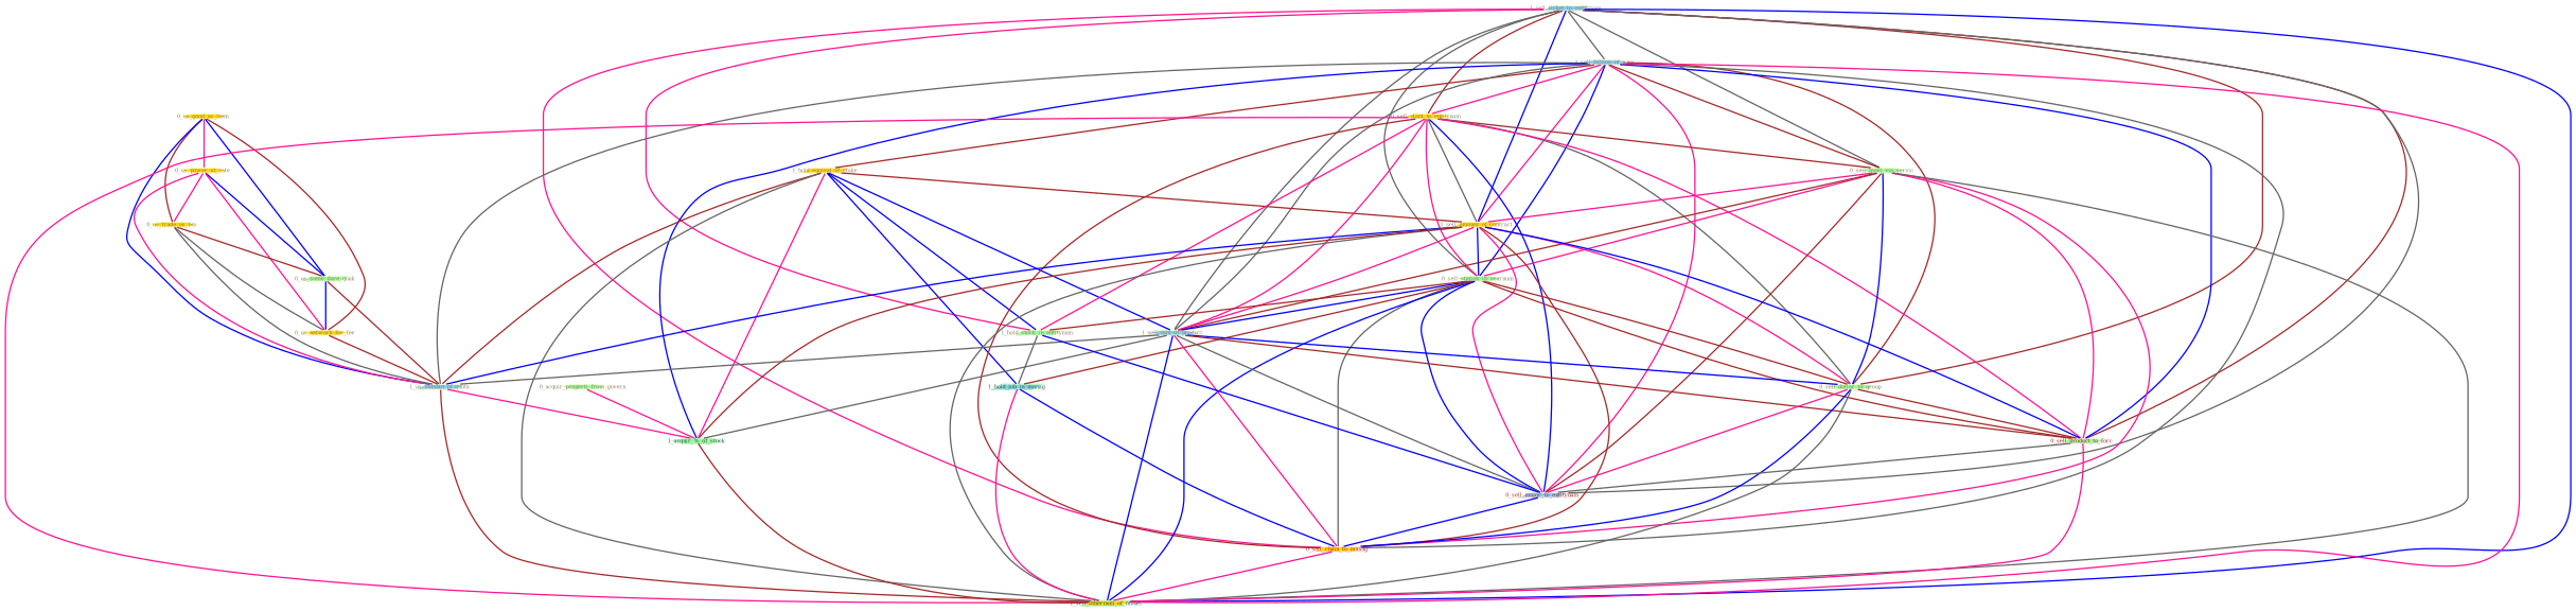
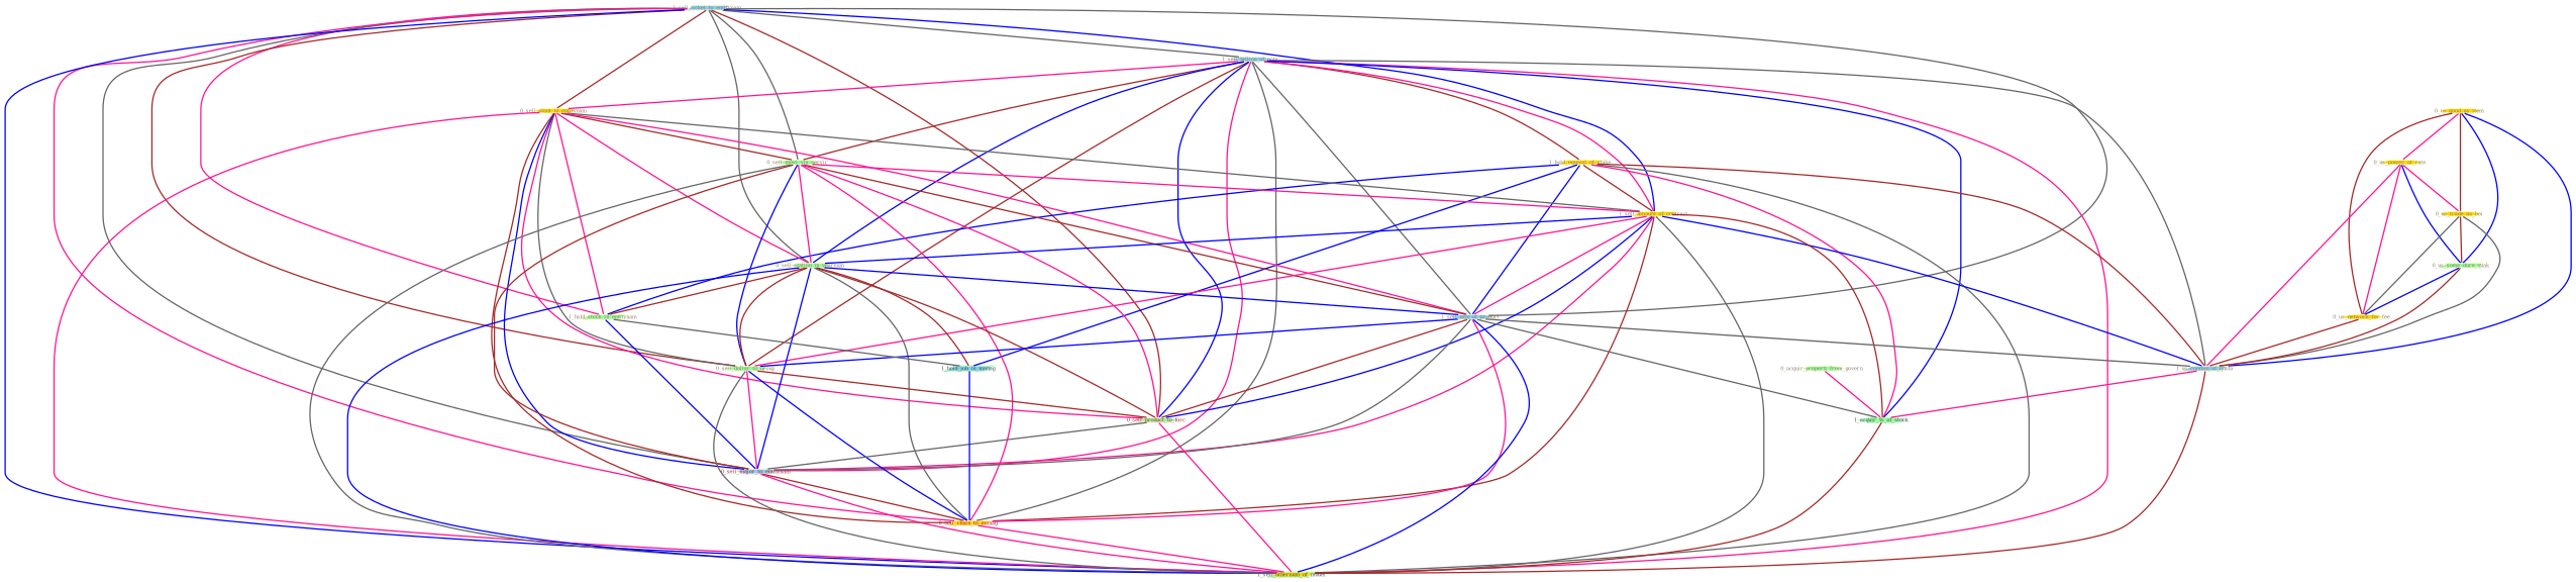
  graph {
    node [color="#ffffe0" fillcolor=gold fixedsize=true fontcolor="#8b7d6b" fontsize=4 shape=hexagon style=filled]
    edge [color=deeppink w=1]
    "0_us_good_as_item " [height=.06 width=.5]
    "1_sell_ticket_to_entitynam " [fillcolor=skyblue height=.06 shape=parallelogram width=.5]
    "0_acquir_properti_from_govern " [fillcolor=palegreen height=.06 width=.5]
    "1_sell_billion_of_note " [fillcolor=skyblue height=.06 width=.5]
    "0_us_power_at_rate " [height=.06 width=.5]
    "1_hold_equival_of_stake " [height=.06 shape=parallelogram width=.5]
    "0_sell_plant_to_entitynam " [height=.06 width=.5]
    "0_sell_movi_via_servic " [fillcolor=palegreen height=.06 width=.5]
    "1_sell_amount_of_contract " [height=.06 shape=parallelogram width=.5]
    "0_us_trade_as_boi " [height=.06 width=.5]
    "0_sell_station_in_yearnum " [fillcolor=palegreen height=.06 width=.5]
    "1_sell_mix_of_product " [fillcolor=skyblue height=.06 width=.5]
    "1_hold_stock_in_entitynam " [fillcolor=palegreen height=.06 shape=parallelogram width=.5]
    "0_sell_dollar_to_group " [fillcolor=palegreen height=.06 width=.5]
    "0_us_some_dure_quak " [fillcolor=palegreen height=.06 shape=parallelogram width=.5]
    "0_us_network_for_fee " [height=.06 width=.5]
    "1_us_combin_of_quota " [fillcolor=skyblue height=.06 shape=parallelogram width=.5]
    "0_sell_product_to_forc " [color="#fff0f5" fillcolor=palegreen fontcolor="#b22222" height=.06 width=.5]
-   "0_sell_major_to_entitynam " [color="#fff0f5" fillcolor=skyblue fontcolor="#b22222" height=.06 shape=parallelogram width=.5]
+   "0_sell_major_to_entitynam " [color="#fff0f5" fillcolor=skyblue fontcolor="#b22222" height=.06 width=.5]
    "0_sell_chain_to_manag " [color="#fff0f5" fontcolor="#b22222" height=.06 shape=parallelogram width=.5]
    "1_sell_othernum_of_model " [color="#BDFCC9" fontcolor="#2f4f4f" height=.06 shape=parallelogram width=.5]
    "1_acquir_%_of_stock " [color="#BDFCC9" fillcolor=palegreen fontcolor="#2f4f4f" height=.06 width=.5]
    "1_hold_job_in_manag " [color="#BDFCC9" fillcolor=skyblue fontcolor="#2f4f4f" height=.06 shape=parallelogram width=.5]
    subgraph sub_1 {
      "0_us_good_as_item "
      "1_sell_ticket_to_entitynam "
      "0_acquir_properti_from_govern "
      "1_sell_billion_of_note "
      "0_us_power_at_rate "
      "1_hold_equival_of_stake "
      "0_sell_plant_to_entitynam "
      "0_sell_movi_via_servic "
      "1_sell_amount_of_contract "
      "0_us_trade_as_boi "
      "0_sell_station_in_yearnum "
      "1_sell_mix_of_product "
      "1_hold_stock_in_entitynam "
      "0_sell_dollar_to_group "
      "0_us_some_dure_quak "
      "0_us_network_for_fee "
      "1_us_combin_of_quota "
    }
    subgraph sub_2 {
      "0_sell_product_to_forc "
      "0_sell_major_to_entitynam "
      "0_sell_chain_to_manag "
    }
    "0_us_good_as_item " -- "0_us_power_at_rate "
    "0_us_good_as_item " -- "0_us_trade_as_boi " [color=brown w=2]
    "0_us_good_as_item " -- "0_us_some_dure_quak " [color=blue]
    "0_us_good_as_item " -- "0_us_network_for_fee " [color=brown]
    "0_us_good_as_item " -- "1_us_combin_of_quota " [color=blue]
    "1_sell_ticket_to_entitynam " -- "1_sell_billion_of_note " [color=gray40]
    "1_sell_ticket_to_entitynam " -- "0_sell_plant_to_entitynam " [color=brown w=3]
    "1_sell_ticket_to_entitynam " -- "0_sell_movi_via_servic " [color=gray40]
    "1_sell_ticket_to_entitynam " -- "1_sell_amount_of_contract " [color=blue]
    "1_sell_ticket_to_entitynam " -- "0_sell_station_in_yearnum " [color=gray40]
    "1_sell_ticket_to_entitynam " -- "1_sell_mix_of_product " [color=gray40]
    "1_sell_ticket_to_entitynam " -- "1_hold_stock_in_entitynam "
    "1_sell_ticket_to_entitynam " -- "0_sell_dollar_to_group " [color=brown w=2]
    "1_sell_ticket_to_entitynam " -- "0_sell_product_to_forc " [color=brown w=2]
    "1_sell_ticket_to_entitynam " -- "0_sell_major_to_entitynam " [color=gray40 w=3]
    "1_sell_ticket_to_entitynam " -- "0_sell_chain_to_manag " [w=2]
    "1_sell_ticket_to_entitynam " -- "1_sell_othernum_of_model " [color=blue]
    "0_acquir_properti_from_govern " -- "1_acquir_%_of_stock "
    "1_sell_billion_of_note " -- "1_hold_equival_of_stake " [color=brown]
    "1_sell_billion_of_note " -- "0_sell_plant_to_entitynam "
    "1_sell_billion_of_note " -- "0_sell_movi_via_servic " [color=brown]
    "1_sell_billion_of_note " -- "1_sell_amount_of_contract " [w=2]
    "1_sell_billion_of_note " -- "0_sell_station_in_yearnum " [color=blue]
    "1_sell_billion_of_note " -- "1_sell_mix_of_product " [color=gray40 w=2]
    "1_sell_billion_of_note " -- "0_sell_dollar_to_group " [color=brown]
    "1_sell_billion_of_note " -- "1_us_combin_of_quota " [color=gray40]
    "1_sell_billion_of_note " -- "0_sell_product_to_forc " [color=blue]
    "1_sell_billion_of_note " -- "0_sell_major_to_entitynam "
    "1_sell_billion_of_note " -- "0_sell_chain_to_manag " [color=gray40]
    "1_sell_billion_of_note " -- "1_sell_othernum_of_model " [w=2]
    "1_sell_billion_of_note " -- "1_acquir_%_of_stock " [color=blue]
    "0_us_power_at_rate " -- "0_us_trade_as_boi "
    "0_us_power_at_rate " -- "0_us_some_dure_quak " [color=blue]
    "0_us_power_at_rate " -- "0_us_network_for_fee "
    "0_us_power_at_rate " -- "1_us_combin_of_quota "
    "1_hold_equival_of_stake " -- "1_sell_amount_of_contract " [color=brown]
    "1_hold_equival_of_stake " -- "1_sell_mix_of_product " [color=blue]
    "1_hold_equival_of_stake " -- "1_hold_stock_in_entitynam " [color=blue]
    "1_hold_equival_of_stake " -- "1_us_combin_of_quota " [color=brown]
    "1_hold_equival_of_stake " -- "1_sell_othernum_of_model " [color=gray40]
    "1_hold_equival_of_stake " -- "1_acquir_%_of_stock "
    "1_hold_equival_of_stake " -- "1_hold_job_in_manag " [color=blue]
    "0_sell_plant_to_entitynam " -- "0_sell_movi_via_servic " [color=brown]
    "0_sell_plant_to_entitynam " -- "1_sell_amount_of_contract " [color=gray40]
    "0_sell_plant_to_entitynam " -- "0_sell_station_in_yearnum "
    "0_sell_plant_to_entitynam " -- "1_sell_mix_of_product "
    "0_sell_plant_to_entitynam " -- "1_hold_stock_in_entitynam "
    "0_sell_plant_to_entitynam " -- "0_sell_dollar_to_group " [color=gray40 w=2]
    "0_sell_plant_to_entitynam " -- "0_sell_product_to_forc " [w=2]
    "0_sell_plant_to_entitynam " -- "0_sell_major_to_entitynam " [color=blue w=3]
    "0_sell_plant_to_entitynam " -- "0_sell_chain_to_manag " [color=brown w=2]
    "0_sell_plant_to_entitynam " -- "1_sell_othernum_of_model "
    "0_sell_movi_via_servic " -- "1_sell_amount_of_contract "
    "0_sell_movi_via_servic " -- "0_sell_station_in_yearnum "
    "0_sell_movi_via_servic " -- "1_sell_mix_of_product " [color=brown]
    "0_sell_movi_via_servic " -- "0_sell_dollar_to_group " [color=blue]
    "0_sell_movi_via_servic " -- "0_sell_product_to_forc "
    "0_sell_movi_via_servic " -- "0_sell_major_to_entitynam " [color=brown]
    "0_sell_movi_via_servic " -- "0_sell_chain_to_manag "
    "0_sell_movi_via_servic " -- "1_sell_othernum_of_model " [color=gray40]
    "1_sell_amount_of_contract " -- "0_sell_station_in_yearnum " [color=blue]
    "1_sell_amount_of_contract " -- "1_sell_mix_of_product " [w=2]
    "1_sell_amount_of_contract " -- "0_sell_dollar_to_group "
    "1_sell_amount_of_contract " -- "1_us_combin_of_quota " [color=blue]
    "1_sell_amount_of_contract " -- "0_sell_product_to_forc " [color=blue]
    "1_sell_amount_of_contract " -- "0_sell_major_to_entitynam "
    "1_sell_amount_of_contract " -- "0_sell_chain_to_manag " [color=brown]
    "1_sell_amount_of_contract " -- "1_sell_othernum_of_model " [color=gray40 w=2]
    "1_sell_amount_of_contract " -- "1_acquir_%_of_stock " [color=brown]
    "0_us_trade_as_boi " -- "0_us_some_dure_quak " [color=brown]
    "0_us_trade_as_boi " -- "0_us_network_for_fee " [color=gray40]
    "0_us_trade_as_boi " -- "1_us_combin_of_quota " [color=gray40]
    "0_sell_station_in_yearnum " -- "1_sell_mix_of_product " [color=blue]
    "0_sell_station_in_yearnum " -- "1_hold_stock_in_entitynam " [color=brown]
    "0_sell_station_in_yearnum " -- "0_sell_dollar_to_group " [color=brown]
    "0_sell_station_in_yearnum " -- "0_sell_product_to_forc " [color=brown]
    "0_sell_station_in_yearnum " -- "0_sell_major_to_entitynam " [color=blue]
    "0_sell_station_in_yearnum " -- "0_sell_chain_to_manag " [color=gray40]
    "0_sell_station_in_yearnum " -- "1_sell_othernum_of_model " [color=blue]
    "0_sell_station_in_yearnum " -- "1_hold_job_in_manag " [color=brown]
    "1_sell_mix_of_product " -- "0_sell_dollar_to_group " [color=blue]
    "1_sell_mix_of_product " -- "1_us_combin_of_quota " [color=gray40]
    "1_sell_mix_of_product " -- "0_sell_product_to_forc " [color=brown]
    "1_sell_mix_of_product " -- "0_sell_major_to_entitynam " [color=gray40]
    "1_sell_mix_of_product " -- "0_sell_chain_to_manag "
    "1_sell_mix_of_product " -- "1_sell_othernum_of_model " [color=blue w=2]
    "1_sell_mix_of_product " -- "1_acquir_%_of_stock " [color=gray40]
    "1_hold_stock_in_entitynam " -- "0_sell_major_to_entitynam " [color=blue]
    "1_hold_stock_in_entitynam " -- "1_hold_job_in_manag " [color=gray40 w=2]
    "0_sell_dollar_to_group " -- "0_sell_product_to_forc " [color=brown w=2]
    "0_sell_dollar_to_group " -- "0_sell_major_to_entitynam " [w=2]
    "0_sell_dollar_to_group " -- "0_sell_chain_to_manag " [color=blue w=2]
    "0_sell_dollar_to_group " -- "1_sell_othernum_of_model " [color=gray40]
    "0_us_some_dure_quak " -- "0_us_network_for_fee " [color=blue]
    "0_us_some_dure_quak " -- "1_us_combin_of_quota " [color=brown]
    "0_us_network_for_fee " -- "1_us_combin_of_quota " [color=brown]
    "1_us_combin_of_quota " -- "1_sell_othernum_of_model " [color=brown]
    "1_us_combin_of_quota " -- "1_acquir_%_of_stock "
    "0_sell_product_to_forc " -- "0_sell_major_to_entitynam " [color=gray40 w=2]
    "0_sell_product_to_forc " -- "1_sell_othernum_of_model "
-   "0_sell_major_to_entitynam " -- "0_sell_chain_to_manag " [color=blue w=2]
-   "1_hold_job_in_manag " -- "1_sell_othernum_of_model "
+   "0_sell_major_to_entitynam " -- "0_sell_chain_to_manag " [color=brown w=2]
+   "0_sell_major_to_entitynam " -- "1_sell_othernum_of_model "
    "0_sell_chain_to_manag " -- "1_sell_othernum_of_model "
    "1_acquir_%_of_stock " -- "1_sell_othernum_of_model " [color=brown]
    "1_hold_job_in_manag " -- "0_sell_chain_to_manag " [color=blue]
  }
